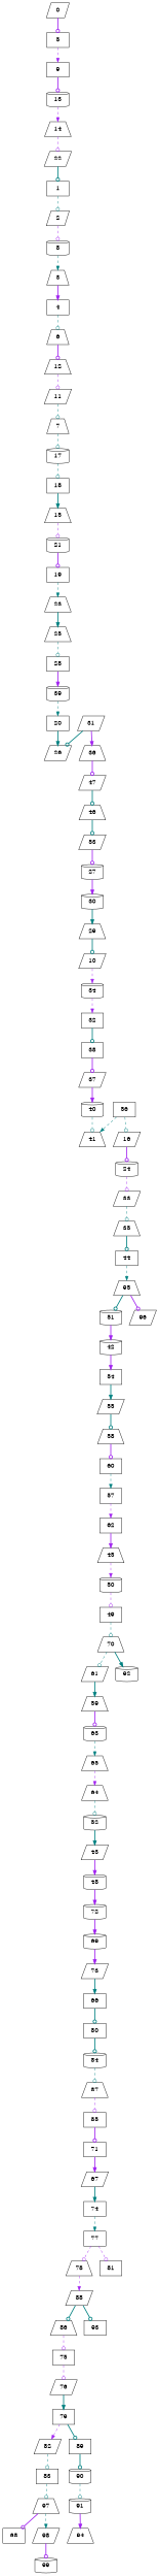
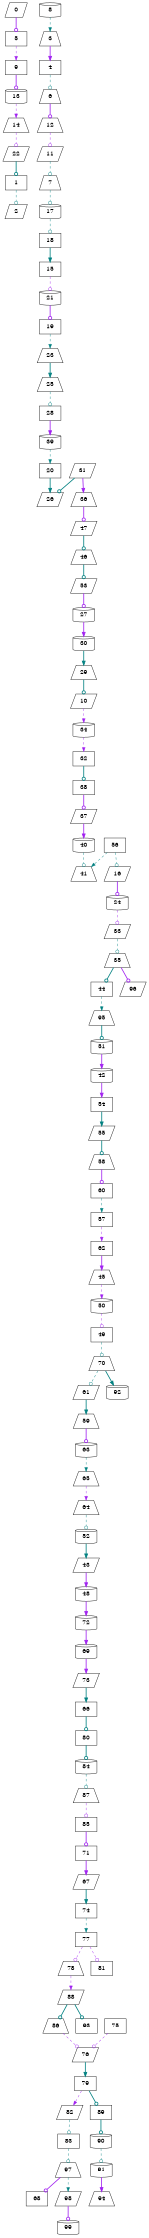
  digraph {
    node [shape=box]
    edge [arrowhead=odot color=teal style=bold]
    n1 [label=0 shape=parallelogram]
    n2 [label=5]
    n3 [label=9]
    n4 [label=13 shape=cylinder]
    n5 [label=14 shape=trapezium]
    n6 [label=22 shape=parallelogram]
    n7 [label=1]
    n8 [label=2 shape=parallelogram]
    n9 [label=8 shape=cylinder]
    n10 [label=3 shape=trapezium]
    n11 [label=4]
    n12 [label=6 shape=trapezium]
    n13 [label=12 shape=trapezium]
    n14 [label=11 shape=parallelogram]
    n15 [label=7 shape=trapezium]
    n16 [label=17 shape=cylinder]
    n17 [label=18]
-   n18 [label=15 shape=trapezium]
+   n18 [label=15]
    n19 [label=21 shape=cylinder]
    n20 [label=19]
    n21 [label=23 shape=trapezium]
    n22 [label=25 shape=trapezium]
    n23 [label=28]
    n24 [label=39 shape=cylinder]
    n25 [label=20]
    n26 [label=26 shape=parallelogram]
    n27 [label=31 shape=parallelogram]
    n28 [label=36 shape=trapezium]
    n29 [label=47 shape=parallelogram]
    n30 [label=46 shape=trapezium]
    n31 [label=53 shape=parallelogram]
    n32 [label=27 shape=cylinder]
    n33 [label=30 shape=cylinder]
    n34 [label=29 shape=trapezium]
    n35 [label=10 shape=parallelogram]
    n36 [label=34 shape=cylinder]
    n37 [label=32]
    n38 [label=38]
    n39 [label=37 shape=parallelogram]
    n40 [label=40 shape=cylinder]
    n41 [label=41 shape=trapezium]
    n42 [label=56]
    n43 [label=16 shape=parallelogram]
    n44 [label=24 shape=cylinder]
    n45 [label=33 shape=parallelogram]
    n46 [label=35 shape=trapezium]
    n47 [label=44]
    n48 [label=95 shape=trapezium]
    n49 [label=51 shape=cylinder]
    n50 [label=96 shape=parallelogram]
    n51 [label=42 shape=cylinder]
    n52 [label=54]
    n53 [label=55 shape=parallelogram]
    n54 [label=58 shape=trapezium]
    n55 [label=60]
    n56 [label=57]
    n57 [label=62]
    n58 [label=45 shape=trapezium]
    n59 [label=50 shape=cylinder]
    n60 [label=49]
    n61 [label=70 shape=trapezium]
    n62 [label=61 shape=parallelogram]
    n63 [label=92 shape=cylinder]
    n64 [label=59 shape=trapezium]
    n65 [label=63 shape=cylinder]
    n66 [label=65 shape=trapezium]
    n67 [label=64 shape=trapezium]
    n68 [label=52 shape=cylinder]
    n69 [label=43 shape=parallelogram]
    n70 [label=48 shape=cylinder]
    n71 [label=72 shape=cylinder]
    n72 [label=69 shape=cylinder]
    n73 [label=73 shape=parallelogram]
    n74 [label=66]
    n75 [label=80]
    n76 [label=84 shape=cylinder]
    n77 [label=87 shape=trapezium]
    n78 [label=85]
    n79 [label=71]
    n80 [label=67 shape=parallelogram]
    n81 [label=74]
    n82 [label=77]
    n83 [label=78 shape=trapezium]
    n84 [label=81]
    n85 [label=88 shape=parallelogram]
    n86 [label=86 shape=trapezium]
    n87 [label=93]
    n88 [label=75]
    n89 [label=76 shape=parallelogram]
    n90 [label=79]
    n91 [label=82 shape=parallelogram]
    n92 [label=89]
    n93 [label=83]
    n94 [label=90 shape=cylinder]
    n95 [label=97 shape=trapezium]
    n96 [label=68]
    n97 [label=98 shape=parallelogram]
    n98 [label=99 shape=cylinder]
    n99 [label=91 shape=cylinder]
    n100 [label=94 shape=trapezium]
    n1 -> n2 [color=purple]
    n2 -> n3 [arrowhead=normal color=purple style=dashed]
    n3 -> n4 [color=purple]
    n4 -> n5 [arrowhead=normal color=purple style=dashed]
    n5 -> n6 [color=purple style=dashed]
    n6 -> n7
    n7 -> n8 [style=dashed]
-   n8 -> n9 [color=purple style=dashed]
    n9 -> n10 [arrowhead=normal style=dashed]
    n10 -> n11 [arrowhead=normal color=purple]
    n11 -> n12 [style=dashed]
    n12 -> n13 [color=purple]
    n13 -> n14 [color=purple style=dashed]
    n14 -> n15 [style=dashed]
    n15 -> n16 [style=dashed]
    n16 -> n17 [style=dashed]
    n17 -> n18 [arrowhead=normal]
    n18 -> n19 [color=purple style=dashed]
    n19 -> n20 [color=purple]
    n20 -> n21 [arrowhead=normal style=dashed]
    n21 -> n22 [arrowhead=normal]
    n22 -> n23 [style=dashed]
    n23 -> n24 [arrowhead=normal color=purple]
    n24 -> n25 [arrowhead=normal style=dashed]
    n25 -> n26 [arrowhead=normal]
    n27 -> n26
    n27 -> n28 [arrowhead=normal color=purple]
    n28 -> n29 [color=purple]
    n29 -> n30
    n30 -> n31
    n31 -> n32 [color=purple]
    n32 -> n33 [arrowhead=normal color=purple]
    n33 -> n34 [arrowhead=normal]
    n34 -> n35
    n35 -> n36 [arrowhead=normal color=purple style=dashed]
    n36 -> n37 [arrowhead=normal color=purple style=dashed]
    n37 -> n38
    n38 -> n39 [color=purple]
    n39 -> n40 [arrowhead=normal color=purple]
    n40 -> n41 [style=dashed]
    n42 -> n41 [arrowhead=normal style=dashed]
    n42 -> n43 [style=dashed]
    n43 -> n44 [color=purple]
    n44 -> n45 [color=purple style=dashed]
    n45 -> n46 [style=dashed]
    n46 -> n47
    n47 -> n48 [arrowhead=normal style=dashed]
    n48 -> n49
-   n48 -> n50 [color=purple]
+   n46 -> n50 [color=purple]
    n49 -> n51 [arrowhead=normal color=purple]
    n51 -> n52 [arrowhead=normal color=purple]
    n52 -> n53 [arrowhead=normal]
    n53 -> n54
    n54 -> n55 [color=purple]
    n55 -> n56 [arrowhead=normal style=dashed]
    n56 -> n57 [arrowhead=normal color=purple style=dashed]
    n57 -> n58 [arrowhead=normal color=purple]
    n58 -> n59 [arrowhead=normal color=purple style=dashed]
    n59 -> n60 [color=purple style=dashed]
    n60 -> n61 [style=dashed]
    n61 -> n62 [style=dashed]
    n61 -> n63 [arrowhead=normal]
    n62 -> n64 [arrowhead=normal]
    n64 -> n65 [color=purple]
    n65 -> n66 [arrowhead=normal style=dashed]
    n66 -> n67 [arrowhead=normal color=purple style=dashed]
    n67 -> n68 [style=dashed]
    n68 -> n69 [arrowhead=normal]
    n69 -> n70 [arrowhead=normal color=purple]
    n70 -> n71 [arrowhead=normal color=purple]
    n71 -> n72 [arrowhead=normal color=purple]
    n72 -> n73 [arrowhead=normal color=purple]
    n73 -> n74 [arrowhead=normal]
    n74 -> n75
    n75 -> n76
    n76 -> n77 [style=dashed]
    n77 -> n78 [color=purple style=dashed]
    n78 -> n79 [color=purple]
    n79 -> n80 [arrowhead=normal color=purple]
    n80 -> n81 [arrowhead=normal]
    n81 -> n82 [arrowhead=normal style=dashed]
    n82 -> n83 [color=purple style=dashed]
    n82 -> n84 [color=purple style=dashed]
    n83 -> n85 [arrowhead=normal color=purple style=dashed]
    n85 -> n86
    n85 -> n87
-   n86 -> n88 [color=purple style=dashed]
+   n86 -> n89 [color=purple style=dashed]
    n88 -> n89 [color=purple style=dashed]
    n89 -> n90 [arrowhead=normal]
    n90 -> n91 [arrowhead=normal color=purple style=dashed]
    n90 -> n92
    n91 -> n93 [style=dashed]
    n92 -> n94
    n93 -> n95 [style=dashed]
    n94 -> n99 [style=dashed]
    n95 -> n96 [color=purple]
    n95 -> n97 [arrowhead=normal style=dashed]
    n97 -> n98 [color=purple]
    n99 -> n100 [arrowhead=normal color=purple]
  }
